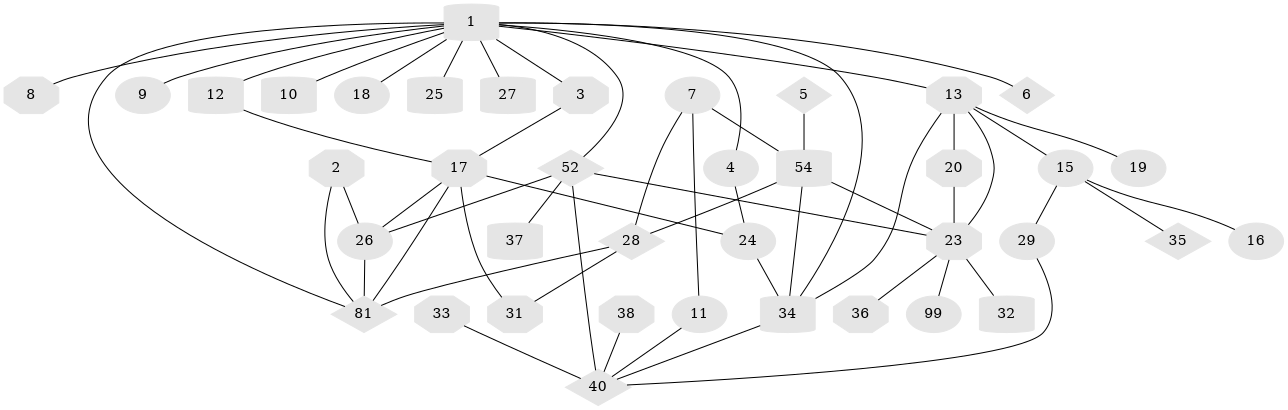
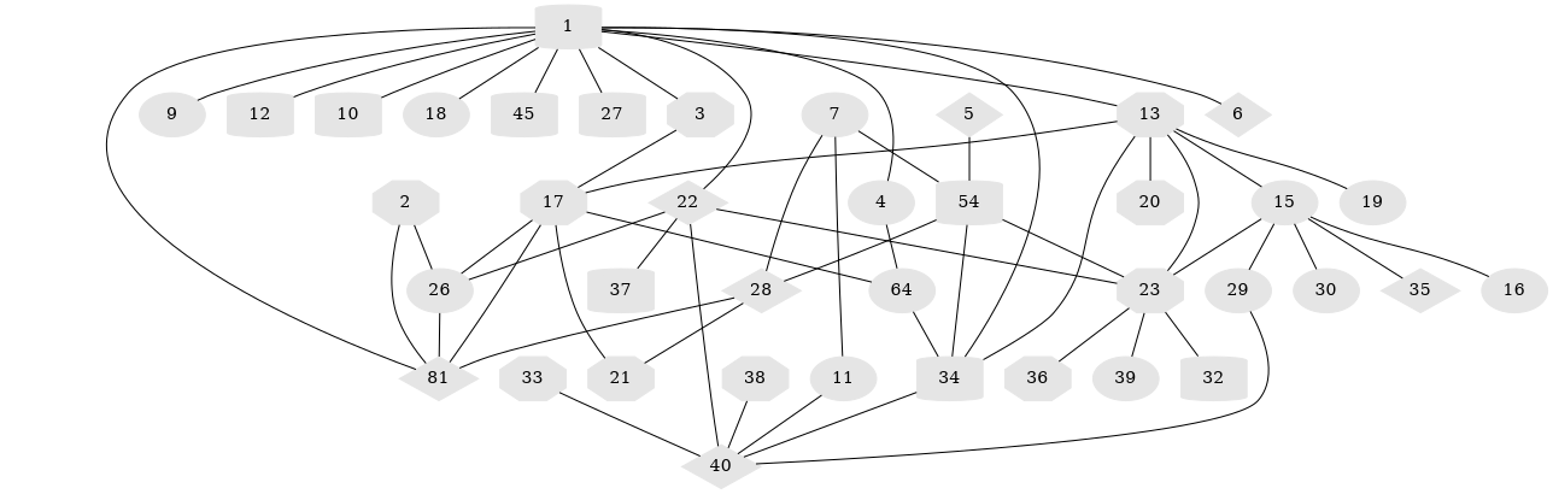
  graph {
    node [color=gray90 shape=ellipse style=filled]
    edge [weight=1.0]
    1 [shape=cylinder]
    3 [shape=octagon]
    4
    6 [shape=diamond]
-   8 [shape=octagon]
    9
    10 [shape=cylinder]
    12 [shape=cylinder]
    13 [shape=octagon]
    18
-   22 [shape=diamond label=52]
-   25 [shape=cylinder]
+   22 [shape=diamond]
+   25 [shape=cylinder label=45]
    27 [shape=cylinder]
    n14 [label=81 shape=diamond]
    34 [shape=cylinder]
    17 [shape=octagon]
-   24
+   24 [label=64]
    15
    19
    20 [shape=octagon]
    23 [shape=octagon]
    26
    40 [shape=diamond]
    37 [shape=cylinder]
    2 [shape=octagon]
-   21 [shape=octagon label=31]
+   21 [shape=octagon]
    5 [shape=diamond]
    n28 [label=54 shape=cylinder]
    28 [shape=diamond]
    7
    11
    16
    29
+   30
    35 [shape=diamond]
    32 [shape=cylinder]
    36 [shape=octagon]
-   39 [label=99]
+   39
    33 [shape=octagon]
    38 [shape=octagon]
    1 -- 3
    1 -- 4
    1 -- 6
-   1 -- 8
    1 -- 9
    1 -- 10
    1 -- 12
    1 -- 13
    1 -- 18
    1 -- 22
    1 -- 25
    1 -- 27
    1 -- n14
    1 -- 34
    3 -- 17
    4 -- 24
    13 -- 34
-   12 -- 17
+   13 -- 17
    13 -- 15 [weight=2.0]
    13 -- 19
    13 -- 20
    13 -- 23
    22 -- 23
    22 -- 26
    22 -- 40 [weight=4.0]
    22 -- 37
    34 -- 40 [weight=2.0]
    17 -- n14
    17 -- 24
    17 -- 26
    17 -- 21
    24 -- 34
-   20 -- 23 [weight=2.0]
+   15 -- 23 [weight=2.0]
    15 -- 16
    15 -- 29
+   15 -- 30
    15 -- 35
    23 -- 32
    23 -- 36
    23 -- 39
    26 -- n14
    2 -- n14
    2 -- 26
    5 -- n28
    n28 -- 34 [weight=2.0]
    n28 -- 23
    n28 -- 28
    28 -- n14
    28 -- 21
    7 -- n28
    7 -- 28
    7 -- 11
    11 -- 40
    29 -- 40
    33 -- 40
    38 -- 40
  }
